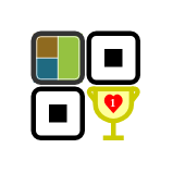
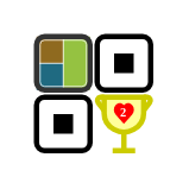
  <mxCell id="0" />
  <mxCell id="1" parent="0" />
  <mxCell id="2" value="" style="group" parent="1" vertex="1" connectable="0"><mxGeometry x="54" y="53" width="30" height="30" as="geometry" /></mxCell>
  <mxCell id="3" value="" style="html=1;verticalLabelPosition=bottom;align=center;labelBackgroundColor=#ffffff;verticalAlign=top;strokeWidth=3;strokeColor=#CCCC00;shadow=0;dashed=0;shape=mxgraph.ios7.icons.trophy;fillColor=#FFFF99;" parent="2" vertex="1"><mxGeometry y="1" width="30" height="30" as="geometry" /></mxCell>
  <mxCell id="4" value="" style="verticalLabelPosition=bottom;verticalAlign=top;html=1;shape=mxgraph.basic.heart;fillColor=light-dark(#ff0000, #ededed);strokeColor=none;" parent="2" vertex="1"><mxGeometry x="9" y="4" width="12" height="12" as="geometry" /></mxCell>
- <mxCell id="5" value="&lt;font style=&quot;color: rgb(255, 255, 255);&quot;&gt;1&lt;/font&gt;" style="text;html=1;align=center;verticalAlign=middle;whiteSpace=wrap;rounded=0;fontSize=7;fontFamily=Comic Sans MS;fontStyle=1" parent="2" vertex="1"><mxGeometry x="10" y="5" width="10" height="10" as="geometry" /></mxCell>
+ <mxCell id="5" value="&lt;font style=&quot;color: rgb(255, 255, 255);&quot;&gt;2&lt;/font&gt;" style="text;html=1;align=center;verticalAlign=middle;whiteSpace=wrap;rounded=0;fontSize=7;fontFamily=Comic Sans MS;fontStyle=1" parent="2" vertex="1"><mxGeometry x="10" y="5" width="10" height="10" as="geometry" /></mxCell>
  <mxCell id="6" value="" style="group" parent="1" vertex="1" connectable="0"><mxGeometry x="54" y="20" width="30" height="30" as="geometry" /></mxCell>
  <mxCell id="7" value="" style="rounded=1;whiteSpace=wrap;html=1;strokeWidth=3;fillColor=default;" parent="6" vertex="1"><mxGeometry width="30" height="30" as="geometry" /></mxCell>
  <mxCell id="8" value="" style="rounded=0;whiteSpace=wrap;html=1;strokeWidth=1;fillColor=#000000;" parent="6" vertex="1"><mxGeometry x="10" y="10" width="10" height="10" as="geometry" /></mxCell>
  <mxCell id="9" value="" style="group;fillColor=none;" parent="1" vertex="1" connectable="0"><mxGeometry x="20" y="54" width="30" height="30" as="geometry" /></mxCell>
  <mxCell id="10" value="" style="rounded=1;whiteSpace=wrap;html=1;strokeWidth=3;fillColor=default;" parent="9" vertex="1"><mxGeometry width="30" height="30" as="geometry" /></mxCell>
  <mxCell id="11" value="" style="rounded=0;whiteSpace=wrap;html=1;strokeWidth=1;fillColor=#000000;" parent="9" vertex="1"><mxGeometry x="10" y="10" width="10" height="10" as="geometry" /></mxCell>
  <mxCell id="12" value="" style="group" parent="1" vertex="1" connectable="0"><mxGeometry x="20" y="20" width="30" height="30" as="geometry" /></mxCell>
  <mxCell id="13" value="" style="rounded=0;whiteSpace=wrap;html=1;strokeWidth=1;fillColor=#8F6A1F;strokeColor=none;" parent="12" vertex="1"><mxGeometry width="15" height="15" as="geometry" /></mxCell>
  <mxCell id="14" value="" style="rounded=0;whiteSpace=wrap;html=1;strokeWidth=1;fillColor=#1F6A81;strokeColor=none;" parent="12" vertex="1"><mxGeometry y="15" width="15" height="15" as="geometry" /></mxCell>
  <mxCell id="15" value="" style="rounded=0;whiteSpace=wrap;html=1;strokeWidth=1;fillColor=#95C241;strokeColor=none;" parent="12" vertex="1"><mxGeometry x="15" width="15" height="30" as="geometry" /></mxCell>
  <mxCell id="16" value="" style="endArrow=none;html=1;rounded=0;entryX=0.5;entryY=0;entryDx=0;entryDy=0;exitX=0.5;exitY=1;exitDx=0;exitDy=0;strokeColor=#FFFFFF;strokeWidth=0.5;" parent="12" edge="1"><mxGeometry width="50" height="50" relative="1" as="geometry"><mxPoint x="15.0" y="30" as="sourcePoint" /><mxPoint x="15.0" as="targetPoint" /></mxGeometry></mxCell>
  <mxCell id="17" value="" style="endArrow=none;html=1;rounded=0;entryX=0;entryY=1;entryDx=0;entryDy=0;exitX=0;exitY=0.5;exitDx=0;exitDy=0;strokeColor=#FFFFFF;strokeWidth=0.5;" parent="12" source="15" target="13" edge="1"><mxGeometry width="50" height="50" relative="1" as="geometry"><mxPoint x="25.0" y="40" as="sourcePoint" /><mxPoint x="25.0" y="10" as="targetPoint" /></mxGeometry></mxCell>
  <mxCell id="18" value="" style="rounded=1;whiteSpace=wrap;html=1;strokeWidth=3;fillColor=none;strokeColor=#333333;" parent="12" vertex="1"><mxGeometry width="30" height="30" as="geometry" /></mxCell>
  <mxCell id="19" value="" style="rounded=1;whiteSpace=wrap;html=1;strokeWidth=0.5;fillColor=none;strokeColor=#FFFFFF;arcSize=10;" parent="12" vertex="1"><mxGeometry x="2" y="2" width="26" height="26" as="geometry" /></mxCell>
